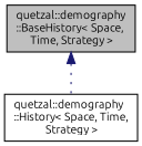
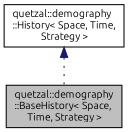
  digraph {
    fontname=Ubuntu
    node [color=black fontname=Ubuntu fontsize=10 shape=record style=filled]
    n1 [fillcolor=grey75 fontcolor=black height=0.2 label="quetzal::demography\l::BaseHistory\< Space,\l Time, Strategy \>" width=0.4]
    n2 [fillcolor=white height=0.2 label="quetzal::demography\l::History\< Space, Time,\l Strategy \>" width=0.4]
-   n1 -> n2 [color=midnightblue dir=back fontname=Ubuntu fontsize=10 labelfontname=Helvetica labelfontsize=10 style=dotted]
+   n2 -> n1 [color=midnightblue dir=back fontname=Ubuntu fontsize=10 labelfontname=Helvetica labelfontsize=10 style=dotted]
  }
